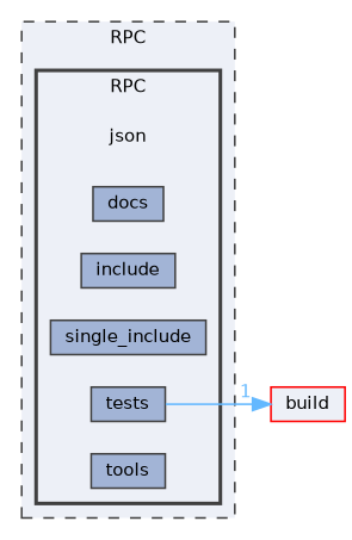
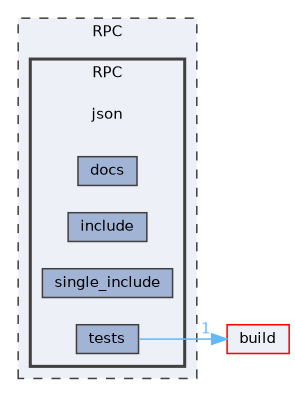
  digraph {
    compound=true
    rankdir=LR
    node [fontname=Helvetica fontsize=10 shape=box color=grey25 fillcolor="#a2b4d6" style=filled]
    n1 [height=0.2 label=json shape=plaintext width=0.4 color="" fillcolor="" style=""]
    n2 [height=0.2 label=docs width=0.4]
    n3 [height=0.2 label=include width=0.4]
    n4 [height=0.2 label=single_include width=0.4]
    n5 [height=0.2 label=tests width=0.4]
-   n6 [height=0.2 label=tools width=0.4]
    n7 [color=red fillcolor="#edf0f7" height=0.2 label=build width=0.4]
    subgraph cluster_1 {
      bgcolor="#edf0f7"
      fontname=Helvetica
      fontsize=10
      label=RPC
      pencolor=grey25
      style="filled,dashed"
      subgraph cluster_2 {
        bgcolor="#edf0f7"
        fontname=Helvetica
        fontsize=10
        pencolor=grey25
        style="filled,bold"
        n1
        n2
        n3
        n4
        n5
-       n6
      }
    }
    n5 -> n7 [color=steelblue1 fontcolor=steelblue1 fontname=Helvetica fontsize=10 headlabel=1 labeldistance=1.5 labelfontname=Helvetica labelfontsize=10]
  }
